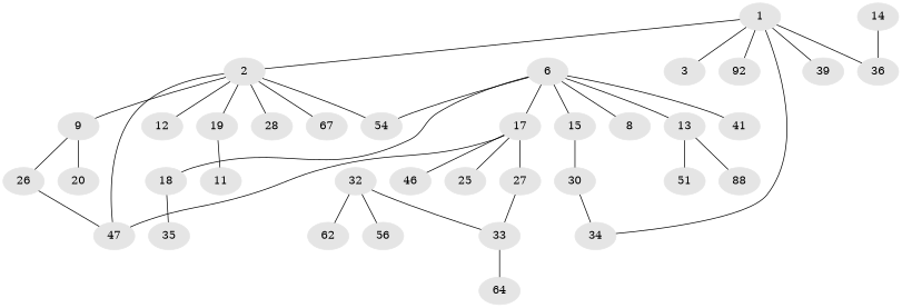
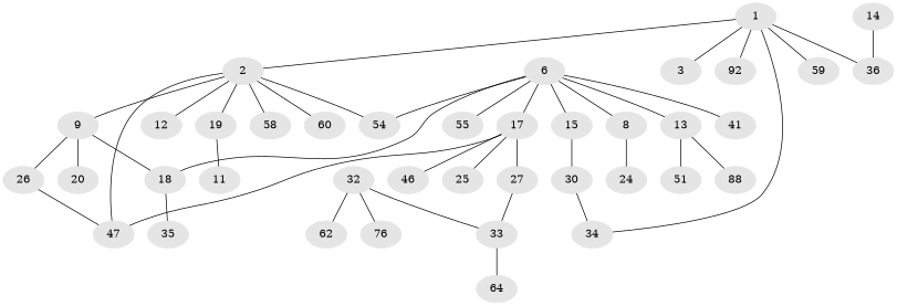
  graph {
    fontname="DejaVu Serif"
    node [color=gray90 fontname="DejaVu Serif" style=filled]
    edge [fontname="DejaVu Serif"]
    1 [super="+11"]
    2 [super="+5"]
    3 [super="+4"]
    n4 [label=92 super="+38"]
    34
    36 [super="+66"]
-   59 [label=39]
+   59
    9 [super="+10"]
    12 [super="+44"]
    19 [super="+29"]
-   28
+   28 [label=58]
    47 [super="+63"]
    54
-   60 [label=67]
+   60
    6 [super="+7"]
    8 [super="+43"]
    13 [super="+23"]
    15 [super="+16"]
    17 [super="+49"]
    18 [super="+39"]
    41 [super="+45"]
+   55
    20 [super="+21"]
    26
    n25 [label=11]
+   24 [super="+53"]
    n27 [label=88]
    51
    30 [super="+52"]
    25 [super="+42"]
    27 [super="+37"]
    46 [super="+61"]
    35 [super="+58"]
    14 [super="+62"]
    33 [super="+40"]
    32 [super="+50"]
-   56 [super="+57"]
+   56 [super="+57" label=76]
    n38 [label=62]
    64
    1 -- 2
    1 -- 3
    1 -- n4
    1 -- 34
    1 -- 36
    1 -- 59
    2 -- 9
    2 -- 12
    2 -- 19
    2 -- 28
    2 -- 47
    2 -- 54
    2 -- 60
+   9 -- 18
    9 -- 20
    9 -- 26
    19 -- n25
    6 -- 54
    6 -- 8
    6 -- 13
    6 -- 15
    6 -- 17
    6 -- 18
    6 -- 41
+   6 -- 55
+   8 -- 24
    13 -- n27
    13 -- 51
    15 -- 30
    17 -- 47
    17 -- 25
    17 -- 27
    17 -- 46
    18 -- 35
    26 -- 47
    30 -- 34
    27 -- 33
    14 -- 36
    33 -- 64
    32 -- 33
    32 -- 56
    32 -- n38
  }
